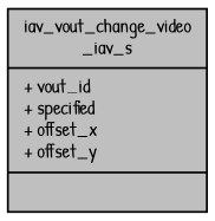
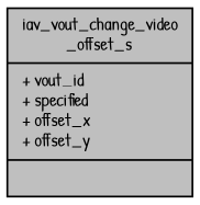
  digraph {
    fontname="Patrick Hand"
-   n1 [color=black fillcolor=grey75 fontcolor=black fontname="Patrick Hand" fontsize=10 height=0.2 label="{iav_vout_change_video\l_iav_s\n|+ vout_id\l+ specified\l+ offset_x\l+ offset_y\l|}" shape=record style=filled width=0.4]
+   n1 [color=black fillcolor=grey75 fontcolor=black fontname="Patrick Hand" fontsize=10 height=0.2 label="{iav_vout_change_video\l_offset_s\n|+ vout_id\l+ specified\l+ offset_x\l+ offset_y\l|}" shape=record style=filled width=0.4]
  }
